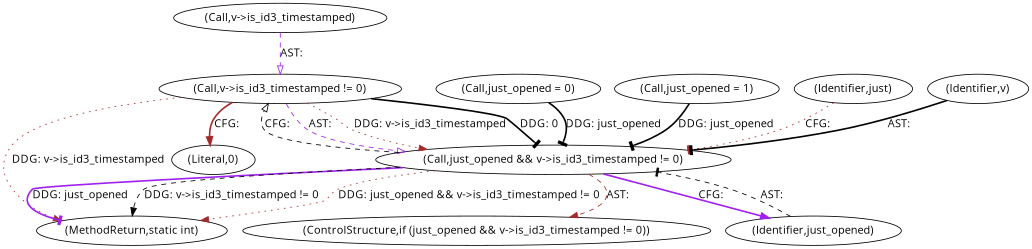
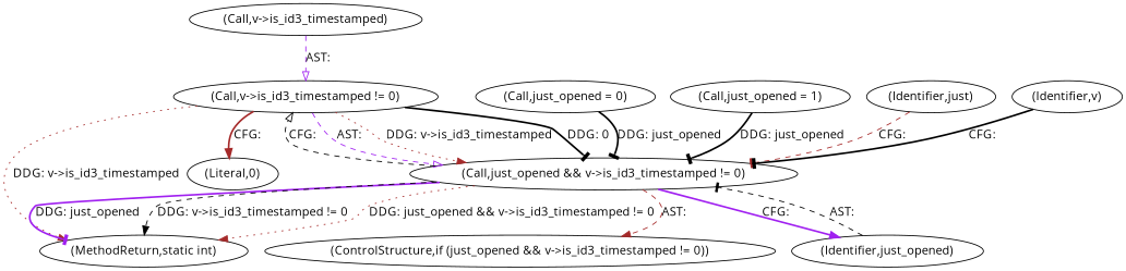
  digraph {
    fontname="Open Sans"
    node [fontname="Open Sans"]
    edge [arrowhead=normal color=black fontname="Open Sans" style=dashed]
    n1 [label="(Call,v->is_id3_timestamped != 0)"]
    n2 [label="(Call,just_opened && v->is_id3_timestamped != 0)"]
    n3 [label="(MethodReturn,static int)"]
    n4 [label="(Literal,0)"]
    n5 [label="(ControlStructure,if (just_opened && v->is_id3_timestamped != 0))"]
    n6 [label="(Identifier,just_opened)"]
    n7 [label="(Call,v->is_id3_timestamped)"]
    n8 [label="(Call,just_opened = 0)"]
    n9 [label="(Call,just_opened = 1)"]
    n10 [label="(Identifier,just)"]
    n11 [label="(Identifier,v)"]
    n1 -> n2 [arrowhead=onormal color=purple label="AST: "]
    n1 -> n2 [color=brown label="DDG: v->is_id3_timestamped" style=dotted]
    n1 -> n2 [arrowhead=tee label="DDG: 0" style=bold]
    n1 -> n3 [color=brown label="DDG: v->is_id3_timestamped" style=dotted]
    n1 -> n4 [color=brown label="CFG: " style=bold]
    n2 -> n1 [arrowhead=onormal label="CFG: "]
    n2 -> n3 [color=brown label="DDG: just_opened && v->is_id3_timestamped != 0" style=dotted]
    n2 -> n3 [arrowhead=tee color=purple label="DDG: just_opened" style=bold]
    n2 -> n3 [label="DDG: v->is_id3_timestamped != 0"]
    n2 -> n5 [color=brown label="AST: "]
    n2 -> n6 [color=purple label="CFG: " style=bold]
    n6 -> n2 [arrowhead=tee label="AST: "]
    n7 -> n1 [arrowhead=onormal color=purple label="AST: "]
    n8 -> n2 [arrowhead=tee label="DDG: just_opened" style=bold]
    n9 -> n2 [arrowhead=tee label="DDG: just_opened" style=bold]
-   n10 -> n2 [arrowhead=tee color=brown label="CFG: " style=dotted]
-   n11 -> n2 [arrowhead=tee label="AST: " style=bold]
+   n10 -> n2 [arrowhead=tee color=brown label="CFG: "]
+   n11 -> n2 [arrowhead=tee label="CFG: " style=bold]
  }
